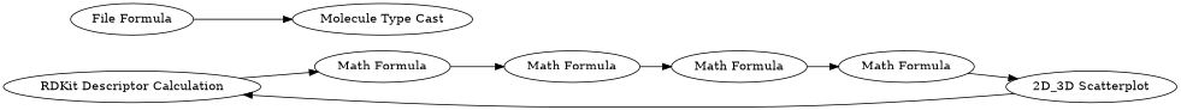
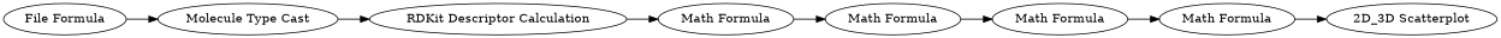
  digraph {
    rankdir=LR
    n1 [label="RDKit Descriptor Calculation"]
    n2 [label="Math Formula"]
    n3 [label="Math Formula"]
    n4 [label="Math Formula"]
    n5 [label="Math Formula"]
    n6 [label="2D_3D Scatterplot"]
    n7 [label="File Formula"]
    n8 [label="Molecule Type Cast"]
    n1 -> n2
    n2 -> n3
    n3 -> n4
    n4 -> n5
    n5 -> n6
    n7 -> n8
-   n6 -> n1
+   n8 -> n1
  }
